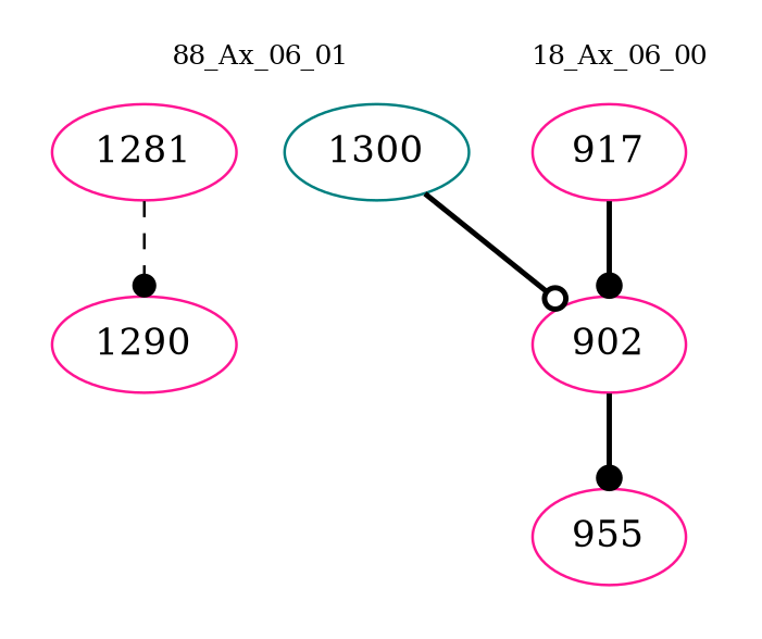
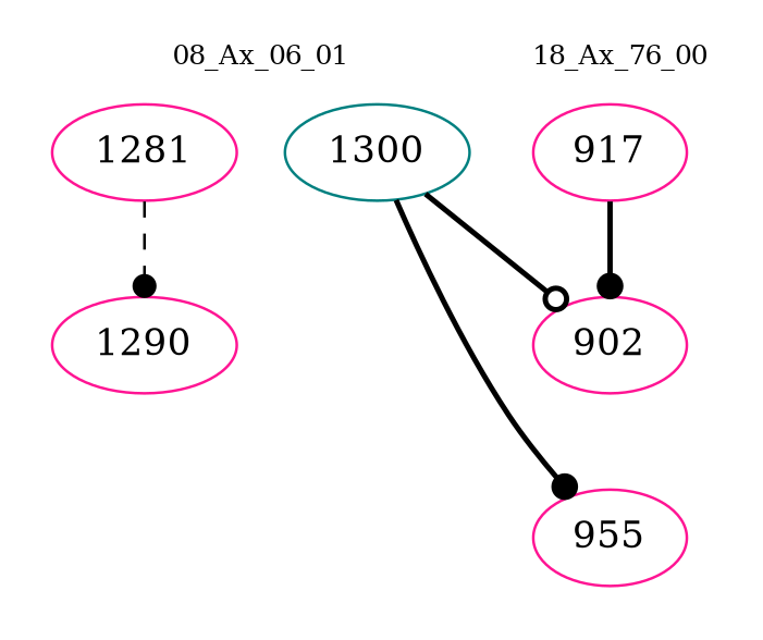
  digraph {
    node [color=deeppink]
    edge [arrowhead=dot color=black style=bold]
    n1 [color=teal label=1300]
    n2 [label=1281]
    n3 [label=1290]
    n4 [label=917]
    n5 [label=902]
    n6 [label=955]
    subgraph cluster_1 {
      color=white
      fontsize=10
-     label="88_Ax_06_01"
+     label="08_Ax_06_01"
      n1
      n2
      n3
    }
    subgraph cluster_2 {
      color=white
      fontsize=10
-     label="18_Ax_06_00"
+     label="18_Ax_76_00"
      n4
      n5
      n6
    }
    n1 -> n5 [arrowhead=odot]
    n2 -> n3 [style=dashed]
    n4 -> n5
-   n5 -> n6
+   n1 -> n6
  }
